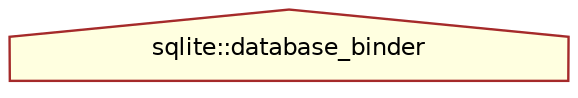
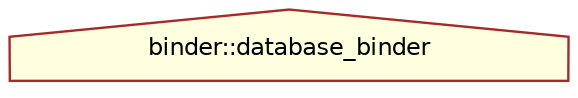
  digraph {
    rankdir=LR
-   n1 [color=brown fillcolor=lightyellow fontname=Helvetica fontsize=10 height=0.2 label="sqlite::database_binder" shape=house style=filled width=0.4]
+   n1 [color=brown fillcolor=lightyellow fontname=Helvetica fontsize=10 height=0.2 label="binder::database_binder" shape=house style=filled width=0.4]
  }
